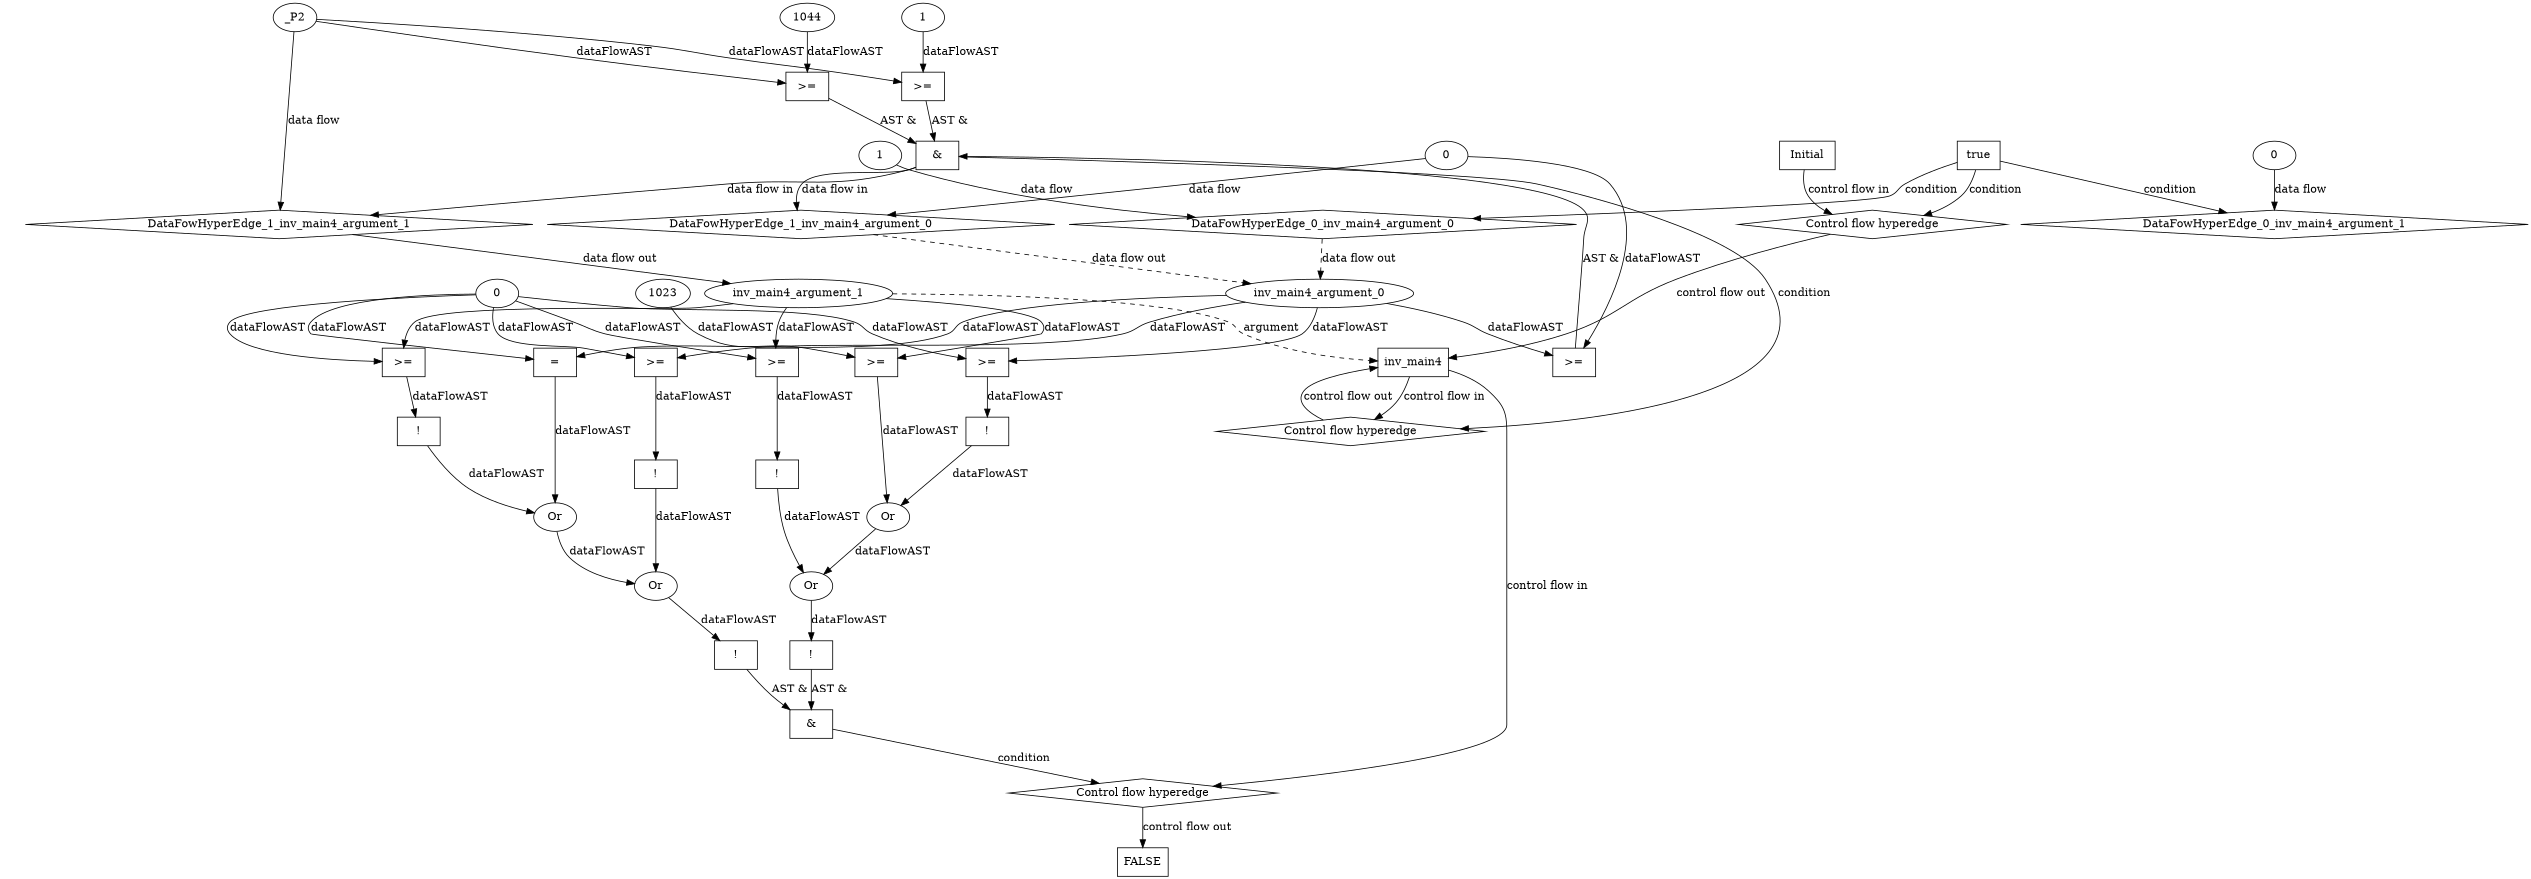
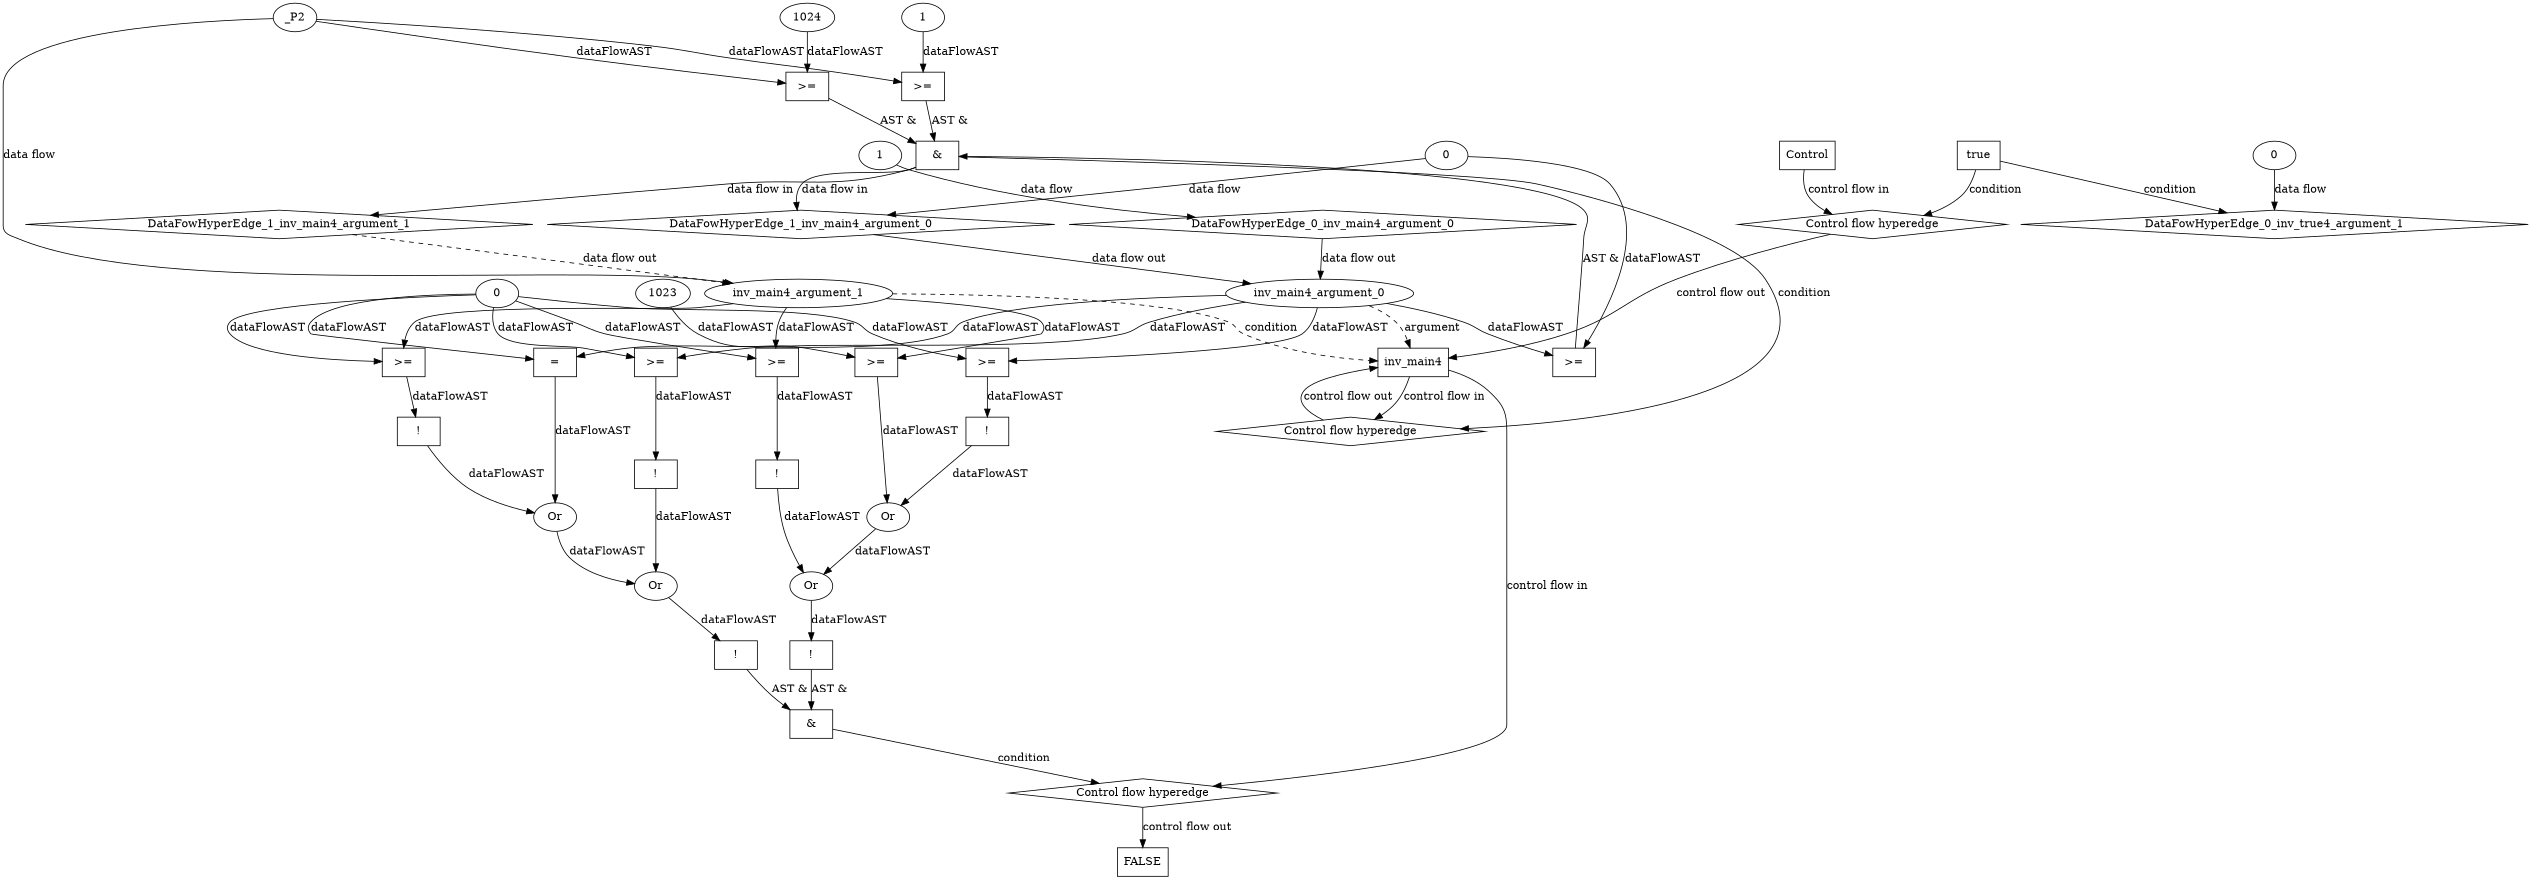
  digraph {
    node [shape=rect]
    n1 [label=inv_main4 nodeName=inv_main4]
    n2 [label="Control flow hyperedge" nodeName=ControlFowHyperEdge_1 shape=diamond]
    n3 [label="Control flow hyperedge" nodeName=ControlFowHyperEdge_2 shape=diamond]
    n4 [label=FALSE nodeName=FALSE]
-   n5 [label=Initial nodeName=Initial]
+   n5 [label=Control nodeName=Initial]
    n6 [label="Control flow hyperedge" nodeName=ControlFowHyperEdge_0 shape=diamond]
    n7 [label=inv_main4_argument_0 nodeName=argument0 shape=oval]
    n8 [label=">=" nodeName=xxxinv_main4___inv_main4_1xxxguard1_node_0]
    n9 [label="=" nodeName=xxxFALSE___inv_main4_2xxxguard_0_node_3]
    n10 [label=">=" nodeName=xxxFALSE___inv_main4_2xxxguard_0_node_11]
    n11 [label=">=" nodeName=xxxFALSE___inv_main4_2xxxguard1_node_4]
    n12 [label="&" nodeName=xxxinv_main4___inv_main4_1xxx_and]
    n13 [label=Or nodeName=xxxFALSE___inv_main4_2xxxguard_0_node_2 shape=""]
    n14 [label="!" nodeName=xxxFALSE___inv_main4_2xxxguard_0_node_10]
    n15 [label="!" nodeName=xxxFALSE___inv_main4_2xxxguard1_node_3]
    n16 [label=inv_main4_argument_1 nodeName=argument1 shape=oval]
    n17 [label=">=" nodeName=xxxFALSE___inv_main4_2xxxguard_0_node_7]
    n18 [label=">=" nodeName=xxxFALSE___inv_main4_2xxxguard1_node_7]
    n19 [label=">=" nodeName=xxxFALSE___inv_main4_2xxxguard1_node_11]
    n20 [label="!" nodeName=xxxFALSE___inv_main4_2xxxguard_0_node_6]
    n21 [label=Or nodeName=xxxFALSE___inv_main4_2xxxguard1_node_2 shape=""]
    n22 [label="!" nodeName=xxxFALSE___inv_main4_2xxxguard1_node_10]
    n23 [label=true nodeName=true_0]
    n24 [label=DataFowHyperEdge_0_inv_main4_argument_0 nodeName=DataFowHyperEdge_0_inv_main4_argument_0 shape=diamond]
-   n25 [label=DataFowHyperEdge_0_inv_main4_argument_1 nodeName=DataFowHyperEdge_0_inv_main4_argument_1 shape=diamond]
+   n25 [label=DataFowHyperEdge_0_inv_true4_argument_1 nodeName=DataFowHyperEdge_0_inv_main4_argument_1 shape=diamond]
    n26 [label=1 nodeName=xxxinv_main4___Initial_0xxxdataFlow_0_node_0 shape=""]
    n27 [label=0 nodeName=xxxinv_main4___Initial_0xxxdataFlow1_node_0 shape=""]
    n28 [label=DataFowHyperEdge_1_inv_main4_argument_0 nodeName=DataFowHyperEdge_1_inv_main4_argument_0 shape=diamond]
    n29 [label=DataFowHyperEdge_1_inv_main4_argument_1 nodeName=DataFowHyperEdge_1_inv_main4_argument_1 shape=diamond]
    n30 [label=">=" nodeName=xxxinv_main4___inv_main4_1xxxguard_0_node_0]
-   n31 [label=1044 nodeName=xxxinv_main4___inv_main4_1xxxguard_0_node_1 shape=""]
+   n31 [label=1024 nodeName=xxxinv_main4___inv_main4_1xxxguard_0_node_1 shape=""]
    n32 [label=_P2 nodeName=xxxinv_main4___inv_main4_1xxxdataFlow1_node_0 shape=""]
    n33 [label=">=" nodeName=xxxinv_main4___inv_main4_1xxxguard2_node_0]
    n34 [label=0 nodeName=xxxinv_main4___inv_main4_1xxxdataFlow_0_node_0 shape=""]
    n35 [label=1 nodeName=xxxinv_main4___inv_main4_1xxxguard2_node_2 shape=""]
    n36 [label="&" nodeName=xxxFALSE___inv_main4_2xxx_and]
    n37 [label="!" nodeName=xxxFALSE___inv_main4_2xxxguard_0_node_0]
    n38 [label=Or nodeName=xxxFALSE___inv_main4_2xxxguard_0_node_1 shape=""]
    n39 [label=0 nodeName=xxxFALSE___inv_main4_2xxxguard_0_node_5 shape=""]
    n40 [label="!" nodeName=xxxFALSE___inv_main4_2xxxguard1_node_0]
    n41 [label=Or nodeName=xxxFALSE___inv_main4_2xxxguard1_node_1 shape=""]
    n42 [label=1023 nodeName=xxxFALSE___inv_main4_2xxxguard1_node_8 shape=""]
    n1 -> n2 [label="control flow in"]
    n1 -> n3 [label="control flow in"]
    n2 -> n1 [label="control flow out"]
    n3 -> n4 [label="control flow out"]
    n5 -> n6 [label="control flow in"]
    n6 -> n1 [label="control flow out"]
+   n7 -> n1 [label=argument style=dashed]
    n7 -> n8 [label=dataFlowAST]
    n7 -> n9 [label=dataFlowAST]
    n7 -> n10 [label=dataFlowAST]
    n7 -> n11 [label=dataFlowAST]
    n8 -> n12 [label="AST &"]
    n9 -> n13 [label=dataFlowAST]
    n10 -> n14 [label=dataFlowAST]
    n11 -> n15 [label=dataFlowAST]
    n12 -> n2 [label=condition]
    n12 -> n28 [label="data flow in"]
    n12 -> n29 [label="data flow in"]
    n13 -> n38 [label=dataFlowAST]
    n14 -> n38 [label=dataFlowAST]
    n15 -> n21 [label=dataFlowAST]
-   n16 -> n1 [label=argument style=dashed]
+   n16 -> n1 [label=condition style=dashed]
    n16 -> n17 [label=dataFlowAST]
    n16 -> n18 [label=dataFlowAST]
    n16 -> n19 [label=dataFlowAST]
    n17 -> n20 [label=dataFlowAST]
    n18 -> n21 [label=dataFlowAST]
    n19 -> n22 [label=dataFlowAST]
    n20 -> n13 [label=dataFlowAST]
    n21 -> n41 [label=dataFlowAST]
    n22 -> n41 [label=dataFlowAST]
    n23 -> n6 [label=condition]
-   n23 -> n24 [label=condition]
    n23 -> n25 [label=condition]
-   n24 -> n7 [label="data flow out" style=dashed]
+   n24 -> n7 [label="data flow out"]
    n26 -> n24 [label="data flow"]
    n27 -> n25 [label="data flow"]
-   n28 -> n7 [label="data flow out" style=dashed]
-   n29 -> n16 [label="data flow out"]
+   n28 -> n7 [label="data flow out"]
+   n29 -> n16 [label="data flow out" style=dashed]
    n30 -> n12 [label="AST &"]
    n31 -> n30 [label=dataFlowAST]
-   n32 -> n29 [label="data flow"]
+   n32 -> n16 [label="data flow"]
    n32 -> n30 [label=dataFlowAST]
    n32 -> n33 [label=dataFlowAST]
    n33 -> n12 [label="AST &"]
    n34 -> n8 [label=dataFlowAST]
    n34 -> n28 [label="data flow"]
    n35 -> n33 [label=dataFlowAST]
    n36 -> n3 [label=condition]
    n37 -> n36 [label="AST &"]
    n38 -> n37 [label=dataFlowAST]
    n39 -> n9 [label=dataFlowAST]
    n39 -> n10 [label=dataFlowAST]
    n39 -> n11 [label=dataFlowAST]
    n39 -> n17 [label=dataFlowAST]
    n39 -> n19 [label=dataFlowAST]
    n40 -> n36 [label="AST &"]
    n41 -> n40 [label=dataFlowAST]
    n42 -> n18 [label=dataFlowAST]
  }
